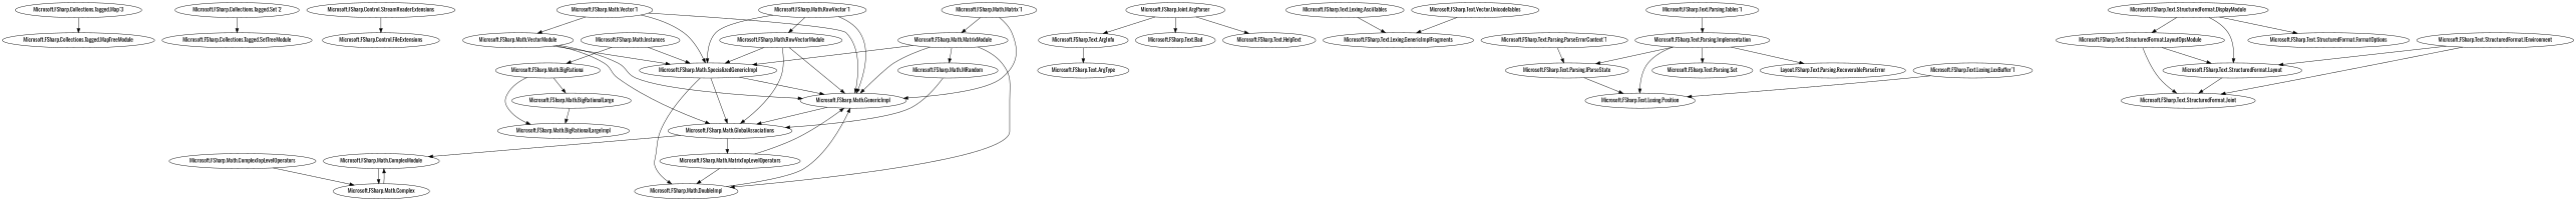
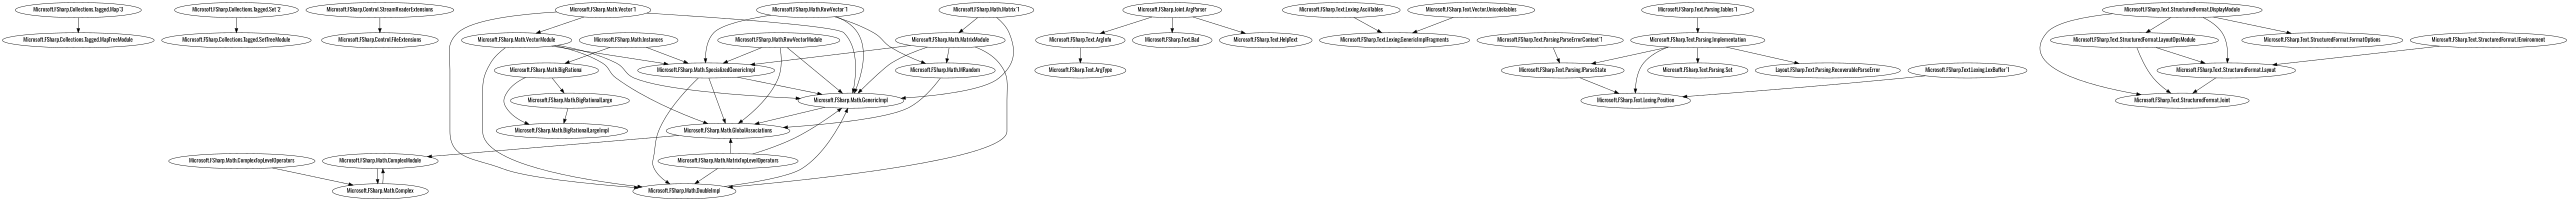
  digraph {
    fontname=Oswald
    fontsize=10
    rankdir=TB
    node [fontname=Oswald]
    edge [fontname=Oswald]
    "Microsoft.FSharp.Collections.Tagged.MapTreeModule"
    "Microsoft.FSharp.Collections.Tagged.SetTreeModule"
    "Microsoft.FSharp.Control.FileExtensions"
    "Microsoft.FSharp.Math.BigRationalLarge"
    "Microsoft.FSharp.Math.BigRationalLargeImpl"
    "Microsoft.FSharp.Math.ComplexModule"
    "Microsoft.FSharp.Math.Complex"
    "Microsoft.FSharp.Math.GenericImpl"
    "Microsoft.FSharp.Math.GlobalAssociations"
    "Microsoft.FSharp.Math.BigRational"
    "Microsoft.FSharp.Math.DoubleImpl"
    "Microsoft.FSharp.Math.MRandom"
    "Microsoft.FSharp.Math.SpecializedGenericImpl"
    "Microsoft.FSharp.Math.MatrixModule"
    "Microsoft.FSharp.Math.RowVectorModule"
    "Microsoft.FSharp.Math.VectorModule"
    "Microsoft.FSharp.Text.ArgType"
    "Microsoft.FSharp.Text.ArgInfo"
    "Microsoft.FSharp.Text.Bad"
    "Microsoft.FSharp.Text.HelpText"
    "Microsoft.FSharp.Text.Lexing.GenericImplFragments"
    "Microsoft.FSharp.Text.Lexing.Position"
    "Microsoft.FSharp.Text.Parsing.IParseState"
    n24 [label="Microsoft.FSharp.Text.Parsing.Set"]
    n25 [label="Layout.FSharp.Text.Parsing.RecoverableParseError"]
    "Microsoft.FSharp.Text.Parsing.Implementation"
    "Microsoft.FSharp.Text.StructuredFormat.FormatOptions"
    "Microsoft.FSharp.Text.StructuredFormat.Joint"
    "Microsoft.FSharp.Text.StructuredFormat.Layout"
    "Microsoft.FSharp.Text.StructuredFormat.LayoutOpsModule"
    "Microsoft.FSharp.Collections.Tagged.Map`3"
    "Microsoft.FSharp.Collections.Tagged.Set`2"
    "Microsoft.FSharp.Control.StreamReaderExtensions"
    "Microsoft.FSharp.Math.ComplexTopLevelOperators"
    "Microsoft.FSharp.Math.Instances"
    "Microsoft.FSharp.Math.MatrixTopLevelOperators"
    "Microsoft.FSharp.Math.Matrix`1"
    "Microsoft.FSharp.Math.RowVector`1"
    "Microsoft.FSharp.Math.Vector`1"
    n40 [label="Microsoft.FSharp.Joint.ArgParser"]
    "Microsoft.FSharp.Text.Lexing.AsciiTables"
    "Microsoft.FSharp.Text.Lexing.LexBuffer`1"
    n43 [label="Microsoft.FSharp.Text.Vector.UnicodeTables"]
    "Microsoft.FSharp.Text.Parsing.ParseErrorContext`1"
    "Microsoft.FSharp.Text.Parsing.Tables`1"
    "Microsoft.FSharp.Text.StructuredFormat.DisplayModule"
    "Microsoft.FSharp.Text.StructuredFormat.IEnvironment"
    subgraph sub_1 {
      rank=none
      "Microsoft.FSharp.Collections.Tagged.MapTreeModule"
    }
    subgraph sub_2 {
      rank=none
      "Microsoft.FSharp.Collections.Tagged.SetTreeModule"
    }
    subgraph sub_3 {
      rank=none
      "Microsoft.FSharp.Control.FileExtensions"
    }
    subgraph sub_4 {
      rank=none
      "Microsoft.FSharp.Math.BigRationalLarge"
      "Microsoft.FSharp.Math.BigRationalLargeImpl"
    }
    subgraph sub_5 {
      rank=none
      "Microsoft.FSharp.Math.BigRationalLargeImpl"
    }
    subgraph sub_6 {
      rank=none
      "Microsoft.FSharp.Math.BigRationalLarge"
      "Microsoft.FSharp.Math.BigRationalLargeImpl"
    }
    subgraph sub_7 {
      rank=none
      "Microsoft.FSharp.Math.ComplexModule"
    }
    subgraph sub_8 {
      rank=none
      "Microsoft.FSharp.Math.Complex"
    }
    subgraph sub_9 {
      rank=none
      "Microsoft.FSharp.Math.Complex"
    }
    subgraph sub_10 {
      rank=none
      "Microsoft.FSharp.Math.GenericImpl"
    }
    subgraph sub_11 {
      rank=none
      "Microsoft.FSharp.Math.GlobalAssociations"
    }
    subgraph sub_12 {
      rank=none
      "Microsoft.FSharp.Math.ComplexModule"
    }
    subgraph sub_13 {
      rank=none
      "Microsoft.FSharp.Math.BigRational"
    }
    subgraph sub_14 {
      rank=none
      "Microsoft.FSharp.Math.GenericImpl"
      "Microsoft.FSharp.Math.GlobalAssociations"
      "Microsoft.FSharp.Math.DoubleImpl"
      "Microsoft.FSharp.Math.MRandom"
      "Microsoft.FSharp.Math.SpecializedGenericImpl"
    }
    subgraph sub_15 {
      rank=none
      "Microsoft.FSharp.Math.GenericImpl"
      "Microsoft.FSharp.Math.GlobalAssociations"
      "Microsoft.FSharp.Math.DoubleImpl"
    }
    subgraph sub_16 {
      rank=none
      "Microsoft.FSharp.Math.GenericImpl"
      "Microsoft.FSharp.Math.SpecializedGenericImpl"
      "Microsoft.FSharp.Math.MatrixModule"
    }
    subgraph sub_17 {
      rank=none
      "Microsoft.FSharp.Math.BigRationalLarge"
      "Microsoft.FSharp.Math.BigRational"
    }
    subgraph sub_18 {
      rank=none
      "Microsoft.FSharp.Math.GenericImpl"
      "Microsoft.FSharp.Math.GlobalAssociations"
      "Microsoft.FSharp.Math.SpecializedGenericImpl"
    }
    subgraph sub_19 {
      rank=none
      "Microsoft.FSharp.Math.GenericImpl"
      "Microsoft.FSharp.Math.SpecializedGenericImpl"
      "Microsoft.FSharp.Math.RowVectorModule"
    }
    subgraph sub_20 {
      rank=none
      "Microsoft.FSharp.Math.GenericImpl"
      "Microsoft.FSharp.Math.GlobalAssociations"
      "Microsoft.FSharp.Math.DoubleImpl"
    }
    subgraph sub_21 {
      rank=none
      "Microsoft.FSharp.Math.GenericImpl"
      "Microsoft.FSharp.Math.GlobalAssociations"
      "Microsoft.FSharp.Math.DoubleImpl"
      "Microsoft.FSharp.Math.SpecializedGenericImpl"
    }
    subgraph sub_22 {
      rank=none
      "Microsoft.FSharp.Math.GenericImpl"
      "Microsoft.FSharp.Math.SpecializedGenericImpl"
      "Microsoft.FSharp.Math.VectorModule"
    }
    subgraph sub_23 {
      rank=none
      "Microsoft.FSharp.Text.ArgType"
    }
    subgraph sub_24 {
      rank=none
      "Microsoft.FSharp.Text.ArgInfo"
      "Microsoft.FSharp.Text.Bad"
      "Microsoft.FSharp.Text.HelpText"
    }
    subgraph sub_25 {
      rank=none
      "Microsoft.FSharp.Text.Lexing.GenericImplFragments"
    }
    subgraph sub_26 {
      rank=none
      "Microsoft.FSharp.Text.Lexing.Position"
    }
    subgraph sub_27 {
      rank=none
      "Microsoft.FSharp.Text.Lexing.GenericImplFragments"
    }
    subgraph sub_28 {
      rank=none
      "Microsoft.FSharp.Text.Lexing.Position"
    }
    subgraph sub_29 {
      rank=none
      "Microsoft.FSharp.Text.Lexing.Position"
      "Microsoft.FSharp.Text.Parsing.IParseState"
      n24
      n25
    }
    subgraph sub_30 {
      rank=none
      "Microsoft.FSharp.Text.Parsing.IParseState"
    }
    subgraph sub_31 {
      rank=none
      "Microsoft.FSharp.Text.Parsing.Implementation"
    }
    subgraph sub_32 {
      rank=none
      "Microsoft.FSharp.Text.StructuredFormat.FormatOptions"
      "Microsoft.FSharp.Text.StructuredFormat.Joint"
      "Microsoft.FSharp.Text.StructuredFormat.Layout"
      "Microsoft.FSharp.Text.StructuredFormat.LayoutOpsModule"
    }
    subgraph sub_33 {
      rank=none
      "Microsoft.FSharp.Text.StructuredFormat.Layout"
    }
    subgraph sub_34 {
      rank=none
      "Microsoft.FSharp.Text.StructuredFormat.Joint"
    }
    subgraph sub_35 {
      rank=none
      "Microsoft.FSharp.Text.StructuredFormat.Joint"
      "Microsoft.FSharp.Text.StructuredFormat.Layout"
    }
    "Microsoft.FSharp.Math.BigRationalLarge" -> "Microsoft.FSharp.Math.BigRationalLargeImpl"
    "Microsoft.FSharp.Math.ComplexModule" -> "Microsoft.FSharp.Math.Complex"
    "Microsoft.FSharp.Math.Complex" -> "Microsoft.FSharp.Math.ComplexModule"
    "Microsoft.FSharp.Math.GenericImpl" -> "Microsoft.FSharp.Math.GlobalAssociations"
    "Microsoft.FSharp.Math.GlobalAssociations" -> "Microsoft.FSharp.Math.ComplexModule"
    "Microsoft.FSharp.Math.BigRational" -> "Microsoft.FSharp.Math.BigRationalLarge"
    "Microsoft.FSharp.Math.BigRational" -> "Microsoft.FSharp.Math.BigRationalLargeImpl"
    "Microsoft.FSharp.Math.DoubleImpl" -> "Microsoft.FSharp.Math.GenericImpl"
    "Microsoft.FSharp.Math.MRandom" -> "Microsoft.FSharp.Math.GlobalAssociations"
    "Microsoft.FSharp.Math.SpecializedGenericImpl" -> "Microsoft.FSharp.Math.GenericImpl"
    "Microsoft.FSharp.Math.SpecializedGenericImpl" -> "Microsoft.FSharp.Math.GlobalAssociations"
    "Microsoft.FSharp.Math.SpecializedGenericImpl" -> "Microsoft.FSharp.Math.DoubleImpl"
    "Microsoft.FSharp.Math.MatrixModule" -> "Microsoft.FSharp.Math.GenericImpl"
    "Microsoft.FSharp.Math.MatrixModule" -> "Microsoft.FSharp.Math.DoubleImpl"
    "Microsoft.FSharp.Math.MatrixModule" -> "Microsoft.FSharp.Math.MRandom"
    "Microsoft.FSharp.Math.MatrixModule" -> "Microsoft.FSharp.Math.SpecializedGenericImpl"
    "Microsoft.FSharp.Math.RowVectorModule" -> "Microsoft.FSharp.Math.GenericImpl"
    "Microsoft.FSharp.Math.RowVectorModule" -> "Microsoft.FSharp.Math.GlobalAssociations"
    "Microsoft.FSharp.Math.RowVectorModule" -> "Microsoft.FSharp.Math.SpecializedGenericImpl"
    "Microsoft.FSharp.Math.VectorModule" -> "Microsoft.FSharp.Math.GenericImpl"
    "Microsoft.FSharp.Math.VectorModule" -> "Microsoft.FSharp.Math.GlobalAssociations"
+   "Microsoft.FSharp.Math.VectorModule" -> "Microsoft.FSharp.Math.DoubleImpl"
    "Microsoft.FSharp.Math.VectorModule" -> "Microsoft.FSharp.Math.SpecializedGenericImpl"
    "Microsoft.FSharp.Text.ArgInfo" -> "Microsoft.FSharp.Text.ArgType"
    "Microsoft.FSharp.Text.Parsing.IParseState" -> "Microsoft.FSharp.Text.Lexing.Position"
    "Microsoft.FSharp.Text.Parsing.Implementation" -> "Microsoft.FSharp.Text.Lexing.Position"
    "Microsoft.FSharp.Text.Parsing.Implementation" -> "Microsoft.FSharp.Text.Parsing.IParseState"
    "Microsoft.FSharp.Text.Parsing.Implementation" -> n24
    "Microsoft.FSharp.Text.Parsing.Implementation" -> n25
    "Microsoft.FSharp.Text.StructuredFormat.Layout" -> "Microsoft.FSharp.Text.StructuredFormat.Joint"
    "Microsoft.FSharp.Text.StructuredFormat.LayoutOpsModule" -> "Microsoft.FSharp.Text.StructuredFormat.Joint"
    "Microsoft.FSharp.Text.StructuredFormat.LayoutOpsModule" -> "Microsoft.FSharp.Text.StructuredFormat.Layout"
    "Microsoft.FSharp.Collections.Tagged.Map`3" -> "Microsoft.FSharp.Collections.Tagged.MapTreeModule"
    "Microsoft.FSharp.Collections.Tagged.Set`2" -> "Microsoft.FSharp.Collections.Tagged.SetTreeModule"
    "Microsoft.FSharp.Control.StreamReaderExtensions" -> "Microsoft.FSharp.Control.FileExtensions"
    "Microsoft.FSharp.Math.ComplexTopLevelOperators" -> "Microsoft.FSharp.Math.Complex"
    "Microsoft.FSharp.Math.Instances" -> "Microsoft.FSharp.Math.BigRational"
    "Microsoft.FSharp.Math.Instances" -> "Microsoft.FSharp.Math.SpecializedGenericImpl"
    "Microsoft.FSharp.Math.MatrixTopLevelOperators" -> "Microsoft.FSharp.Math.GenericImpl"
-   "Microsoft.FSharp.Math.GlobalAssociations" -> "Microsoft.FSharp.Math.MatrixTopLevelOperators"
+   "Microsoft.FSharp.Math.MatrixTopLevelOperators" -> "Microsoft.FSharp.Math.GlobalAssociations"
    "Microsoft.FSharp.Math.MatrixTopLevelOperators" -> "Microsoft.FSharp.Math.DoubleImpl"
    "Microsoft.FSharp.Math.Matrix`1" -> "Microsoft.FSharp.Math.GenericImpl"
    "Microsoft.FSharp.Math.Matrix`1" -> "Microsoft.FSharp.Math.MatrixModule"
    "Microsoft.FSharp.Math.RowVector`1" -> "Microsoft.FSharp.Math.GenericImpl"
    "Microsoft.FSharp.Math.RowVector`1" -> "Microsoft.FSharp.Math.SpecializedGenericImpl"
-   "Microsoft.FSharp.Math.RowVector`1" -> "Microsoft.FSharp.Math.RowVectorModule"
+   "Microsoft.FSharp.Math.RowVector`1" -> "Microsoft.FSharp.Math.MRandom"
    "Microsoft.FSharp.Math.Vector`1" -> "Microsoft.FSharp.Math.GenericImpl"
-   "Microsoft.FSharp.Math.Vector`1" -> "Microsoft.FSharp.Math.SpecializedGenericImpl"
+   "Microsoft.FSharp.Math.Vector`1" -> "Microsoft.FSharp.Math.DoubleImpl"
    "Microsoft.FSharp.Math.Vector`1" -> "Microsoft.FSharp.Math.VectorModule"
    n40 -> "Microsoft.FSharp.Text.ArgInfo"
    n40 -> "Microsoft.FSharp.Text.Bad"
    n40 -> "Microsoft.FSharp.Text.HelpText"
    "Microsoft.FSharp.Text.Lexing.AsciiTables" -> "Microsoft.FSharp.Text.Lexing.GenericImplFragments"
    "Microsoft.FSharp.Text.Lexing.LexBuffer`1" -> "Microsoft.FSharp.Text.Lexing.Position"
    n43 -> "Microsoft.FSharp.Text.Lexing.GenericImplFragments"
    "Microsoft.FSharp.Text.Parsing.ParseErrorContext`1" -> "Microsoft.FSharp.Text.Parsing.IParseState"
    "Microsoft.FSharp.Text.Parsing.Tables`1" -> "Microsoft.FSharp.Text.Parsing.Implementation"
    "Microsoft.FSharp.Text.StructuredFormat.DisplayModule" -> "Microsoft.FSharp.Text.StructuredFormat.FormatOptions"
-   "Microsoft.FSharp.Text.StructuredFormat.IEnvironment" -> "Microsoft.FSharp.Text.StructuredFormat.Joint"
+   "Microsoft.FSharp.Text.StructuredFormat.DisplayModule" -> "Microsoft.FSharp.Text.StructuredFormat.Joint"
    "Microsoft.FSharp.Text.StructuredFormat.DisplayModule" -> "Microsoft.FSharp.Text.StructuredFormat.Layout"
    "Microsoft.FSharp.Text.StructuredFormat.DisplayModule" -> "Microsoft.FSharp.Text.StructuredFormat.LayoutOpsModule"
    "Microsoft.FSharp.Text.StructuredFormat.IEnvironment" -> "Microsoft.FSharp.Text.StructuredFormat.Layout"
  }
